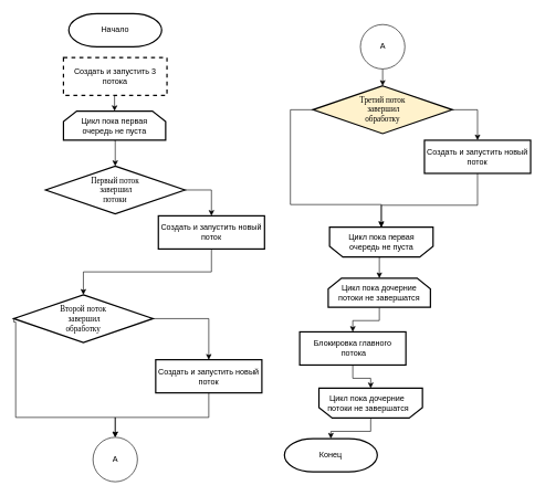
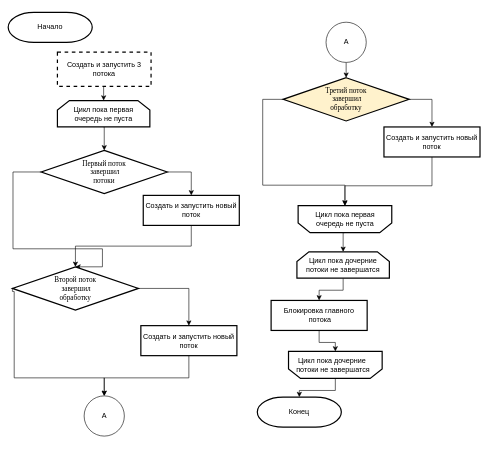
  <mxCell id="0" />
  <mxCell id="1" parent="0" />
- <mxCell id="2" value="Начало" style="strokeWidth=2;html=1;shape=mxgraph.flowchart.terminator;whiteSpace=wrap;" parent="1" vertex="1"><mxGeometry x="103" y="20" width="140" height="50" as="geometry" /></mxCell>
+ <mxCell id="2" value="Начало" style="strokeWidth=2;html=1;shape=mxgraph.flowchart.terminator;whiteSpace=wrap;" parent="1" vertex="1"><mxGeometry x="13" y="20" width="140" height="50" as="geometry" /></mxCell>
  <mxCell id="3" style="edgeStyle=orthogonalEdgeStyle;rounded=0;orthogonalLoop=1;jettySize=auto;html=1;exitX=0.5;exitY=1;exitDx=0;exitDy=0;entryX=0.5;entryY=0;entryDx=0;entryDy=0;" edge="1" parent="1" source="4" target="6"><mxGeometry relative="1" as="geometry" /></mxCell>
  <mxCell id="4" value="Создать и запустить 3 потока" style="rounded=0;whiteSpace=wrap;html=1;strokeWidth=2;dashed=1;" parent="1" vertex="1"><mxGeometry x="95" y="86.5" width="156" height="57" as="geometry" /></mxCell>
  <mxCell id="5" style="edgeStyle=orthogonalEdgeStyle;rounded=0;orthogonalLoop=1;jettySize=auto;html=1;exitX=0.5;exitY=1;exitDx=0;exitDy=0;entryX=0.5;entryY=0;entryDx=0;entryDy=0;" edge="1" parent="1" source="6" target="9"><mxGeometry relative="1" as="geometry" /></mxCell>
  <mxCell id="6" value="Цикл пока первая &lt;br&gt;очередь не пуста" style="shape=loopLimit;whiteSpace=wrap;html=1;strokeWidth=2;" parent="1" vertex="1"><mxGeometry x="95" y="167" width="154" height="44" as="geometry" /></mxCell>
  <mxCell id="7" style="edgeStyle=orthogonalEdgeStyle;rounded=0;orthogonalLoop=1;jettySize=auto;html=1;exitX=1;exitY=0.5;exitDx=0;exitDy=0;" parent="1" source="9" target="11" edge="1"><mxGeometry relative="1" as="geometry" /></mxCell>
+ <mxCell id="8" style="edgeStyle=orthogonalEdgeStyle;rounded=0;orthogonalLoop=1;jettySize=auto;html=1;exitX=0;exitY=0.5;exitDx=0;exitDy=0;entryX=0.5;entryY=0;entryDx=0;entryDy=0;" edge="1" parent="1" source="9" target="19"><mxGeometry relative="1" as="geometry"><Array as="points"><mxPoint x="21" y="286" /><mxPoint x="21" y="414" /><mxPoint x="170" y="414" /></Array></mxGeometry></mxCell>
  <mxCell id="9" value="&lt;font face=&quot;Verdana&quot;&gt;Первый поток&lt;br&gt;&amp;nbsp;завершил &lt;br&gt;потоки&lt;/font&gt;" style="rhombus;whiteSpace=wrap;html=1;strokeWidth=2;" parent="1" vertex="1"><mxGeometry x="68" y="250" width="210" height="72" as="geometry" /></mxCell>
  <mxCell id="10" style="edgeStyle=orthogonalEdgeStyle;rounded=0;orthogonalLoop=1;jettySize=auto;html=1;exitX=0.5;exitY=1;exitDx=0;exitDy=0;entryX=0.5;entryY=0;entryDx=0;entryDy=0;" edge="1" parent="1" source="11" target="19"><mxGeometry relative="1" as="geometry" /></mxCell>
  <mxCell id="11" value="Создать и запустить новый поток" style="rounded=0;whiteSpace=wrap;html=1;strokeWidth=2;" parent="1" vertex="1"><mxGeometry x="238" y="325" width="160" height="50" as="geometry" /></mxCell>
  <mxCell id="12" value="" style="group" parent="1" vertex="1" connectable="0"><mxGeometry x="496" y="342" width="156" height="45" as="geometry" /></mxCell>
  <mxCell id="13" value="" style="shape=loopLimit;whiteSpace=wrap;html=1;strokeWidth=2;rotation=-180;" parent="12" vertex="1"><mxGeometry width="156" height="45" as="geometry" /></mxCell>
  <mxCell id="14" value="Цикл пока первая &lt;br&gt;очередь не пуста" style="text;html=1;align=center;verticalAlign=middle;resizable=0;points=[];autosize=1;" parent="12" vertex="1"><mxGeometry x="23.499" y="6.5" width="109" height="32" as="geometry" /></mxCell>
  <mxCell id="15" value="Конец" style="strokeWidth=2;html=1;shape=mxgraph.flowchart.terminator;whiteSpace=wrap;" parent="1" vertex="1"><mxGeometry x="428" y="661" width="140" height="50" as="geometry" /></mxCell>
  <mxCell id="16" value="&lt;div style=&quot;text-align: left&quot;&gt;&lt;br&gt;&lt;/div&gt;" style="text;html=1;align=center;verticalAlign=middle;resizable=0;points=[];autosize=1;" parent="1" vertex="1"><mxGeometry x="431" y="36.5" width="10" height="18" as="geometry" /></mxCell>
  <mxCell id="17" style="edgeStyle=orthogonalEdgeStyle;rounded=0;orthogonalLoop=1;jettySize=auto;html=1;exitX=1;exitY=0.5;exitDx=0;exitDy=0;" edge="1" parent="1" source="19" target="21"><mxGeometry relative="1" as="geometry" /></mxCell>
  <mxCell id="18" style="edgeStyle=orthogonalEdgeStyle;rounded=0;orthogonalLoop=1;jettySize=auto;html=1;exitX=0;exitY=0.5;exitDx=0;exitDy=0;entryX=0.5;entryY=0;entryDx=0;entryDy=0;" edge="1" parent="1" source="19" target="34"><mxGeometry relative="1" as="geometry"><Array as="points"><mxPoint x="23" y="485" /><mxPoint x="23" y="629" /><mxPoint x="173" y="629" /></Array></mxGeometry></mxCell>
  <mxCell id="19" value="&lt;font face=&quot;Verdana&quot;&gt;Второй поток&lt;br&gt;&amp;nbsp;завершил &lt;br&gt;обработку&lt;/font&gt;" style="rhombus;whiteSpace=wrap;html=1;strokeWidth=2;" vertex="1" parent="1"><mxGeometry x="20" y="444" width="210" height="72" as="geometry" /></mxCell>
  <mxCell id="20" style="edgeStyle=orthogonalEdgeStyle;rounded=0;orthogonalLoop=1;jettySize=auto;html=1;exitX=0.5;exitY=1;exitDx=0;exitDy=0;entryX=0.5;entryY=0;entryDx=0;entryDy=0;" edge="1" parent="1" source="21" target="34"><mxGeometry relative="1" as="geometry"><Array as="points"><mxPoint x="314" y="629" /><mxPoint x="173" y="629" /></Array></mxGeometry></mxCell>
  <mxCell id="21" value="Создать и запустить новый поток" style="rounded=0;whiteSpace=wrap;html=1;strokeWidth=2;" vertex="1" parent="1"><mxGeometry x="234" y="542" width="160" height="50" as="geometry" /></mxCell>
  <mxCell id="22" style="edgeStyle=orthogonalEdgeStyle;rounded=0;orthogonalLoop=1;jettySize=auto;html=1;exitX=1;exitY=0.5;exitDx=0;exitDy=0;entryX=0.5;entryY=0;entryDx=0;entryDy=0;" edge="1" parent="1" source="24" target="26"><mxGeometry relative="1" as="geometry" /></mxCell>
  <mxCell id="23" style="edgeStyle=orthogonalEdgeStyle;rounded=0;orthogonalLoop=1;jettySize=auto;html=1;exitX=0;exitY=0.5;exitDx=0;exitDy=0;entryX=0.5;entryY=1;entryDx=0;entryDy=0;" edge="1" parent="1" source="24" target="13"><mxGeometry relative="1" as="geometry"><Array as="points"><mxPoint x="437" y="165" /><mxPoint x="437" y="308" /><mxPoint x="574" y="308" /></Array></mxGeometry></mxCell>
  <mxCell id="24" value="&lt;font face=&quot;Verdana&quot;&gt;Третий поток&lt;br&gt;&amp;nbsp;завершил &lt;br&gt;обработку&lt;/font&gt;" style="rhombus;whiteSpace=wrap;html=1;strokeWidth=2;fillColor=#fff2cc;" vertex="1" parent="1"><mxGeometry x="471" y="129" width="210" height="72" as="geometry" /></mxCell>
  <mxCell id="25" style="edgeStyle=orthogonalEdgeStyle;rounded=0;orthogonalLoop=1;jettySize=auto;html=1;exitX=0.5;exitY=1;exitDx=0;exitDy=0;entryX=0.5;entryY=1;entryDx=0;entryDy=0;" edge="1" parent="1" source="26" target="13"><mxGeometry relative="1" as="geometry"><Array as="points"><mxPoint x="719" y="309" /><mxPoint x="574" y="309" /></Array></mxGeometry></mxCell>
  <mxCell id="26" value="Создать и запустить новый поток" style="rounded=0;whiteSpace=wrap;html=1;strokeWidth=2;" vertex="1" parent="1"><mxGeometry x="639" y="211" width="160" height="50" as="geometry" /></mxCell>
  <mxCell id="27" style="edgeStyle=orthogonalEdgeStyle;rounded=0;orthogonalLoop=1;jettySize=auto;html=1;exitX=0.5;exitY=1;exitDx=0;exitDy=0;entryX=0.5;entryY=0;entryDx=0;entryDy=0;" edge="1" parent="1" source="28" target="30"><mxGeometry relative="1" as="geometry" /></mxCell>
  <mxCell id="28" value="Цикл пока дочерние потоки не завершатся" style="shape=loopLimit;whiteSpace=wrap;html=1;strokeWidth=2;" vertex="1" parent="1"><mxGeometry x="494" y="419" width="154" height="44" as="geometry" /></mxCell>
  <mxCell id="29" style="edgeStyle=orthogonalEdgeStyle;rounded=0;orthogonalLoop=1;jettySize=auto;html=1;exitX=0.5;exitY=1;exitDx=0;exitDy=0;entryX=0.5;entryY=1;entryDx=0;entryDy=0;" edge="1" parent="1" source="30" target="32"><mxGeometry relative="1" as="geometry" /></mxCell>
  <mxCell id="30" value="Блокировка главного&lt;br&gt;&amp;nbsp;потока" style="rounded=0;whiteSpace=wrap;html=1;strokeWidth=2;" vertex="1" parent="1"><mxGeometry x="451" y="500" width="160" height="50" as="geometry" /></mxCell>
  <mxCell id="31" value="" style="group" vertex="1" connectable="0" parent="1"><mxGeometry x="480" y="585" width="156" height="45" as="geometry" /></mxCell>
  <mxCell id="32" value="" style="shape=loopLimit;whiteSpace=wrap;html=1;strokeWidth=2;rotation=-180;" vertex="1" parent="31"><mxGeometry width="156" height="45" as="geometry" /></mxCell>
  <mxCell id="33" value="Цикл пока дочерние&amp;nbsp;&lt;br&gt;потоки не завершатся" style="text;html=1;align=center;verticalAlign=middle;resizable=0;points=[];autosize=1;" vertex="1" parent="31"><mxGeometry x="7.999" y="6.5" width="133" height="32" as="geometry" /></mxCell>
  <mxCell id="34" value="А" style="ellipse;whiteSpace=wrap;html=1;aspect=fixed;" vertex="1" parent="1"><mxGeometry x="139.5" y="659" width="67" height="67" as="geometry" /></mxCell>
  <mxCell id="35" style="edgeStyle=orthogonalEdgeStyle;rounded=0;orthogonalLoop=1;jettySize=auto;html=1;exitX=0.5;exitY=1;exitDx=0;exitDy=0;entryX=0.5;entryY=0;entryDx=0;entryDy=0;" edge="1" parent="1" source="36" target="24"><mxGeometry relative="1" as="geometry" /></mxCell>
  <mxCell id="36" value="А" style="ellipse;whiteSpace=wrap;html=1;aspect=fixed;" vertex="1" parent="1"><mxGeometry x="542.5" y="36.5" width="67" height="67" as="geometry" /></mxCell>
  <mxCell id="37" style="edgeStyle=orthogonalEdgeStyle;rounded=0;orthogonalLoop=1;jettySize=auto;html=1;exitX=0.5;exitY=0;exitDx=0;exitDy=0;entryX=0.5;entryY=0;entryDx=0;entryDy=0;" edge="1" parent="1" source="13" target="28"><mxGeometry relative="1" as="geometry" /></mxCell>
  <mxCell id="38" style="edgeStyle=orthogonalEdgeStyle;rounded=0;orthogonalLoop=1;jettySize=auto;html=1;exitX=0.5;exitY=0;exitDx=0;exitDy=0;entryX=0.5;entryY=0;entryDx=0;entryDy=0;entryPerimeter=0;" edge="1" parent="1" source="32" target="15"><mxGeometry relative="1" as="geometry" /></mxCell>
